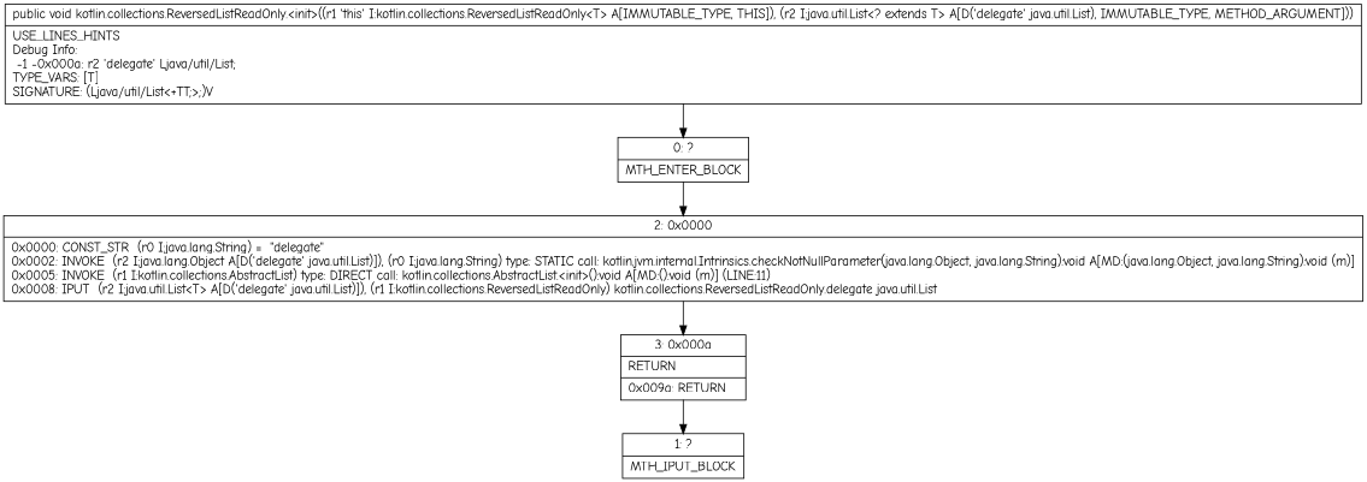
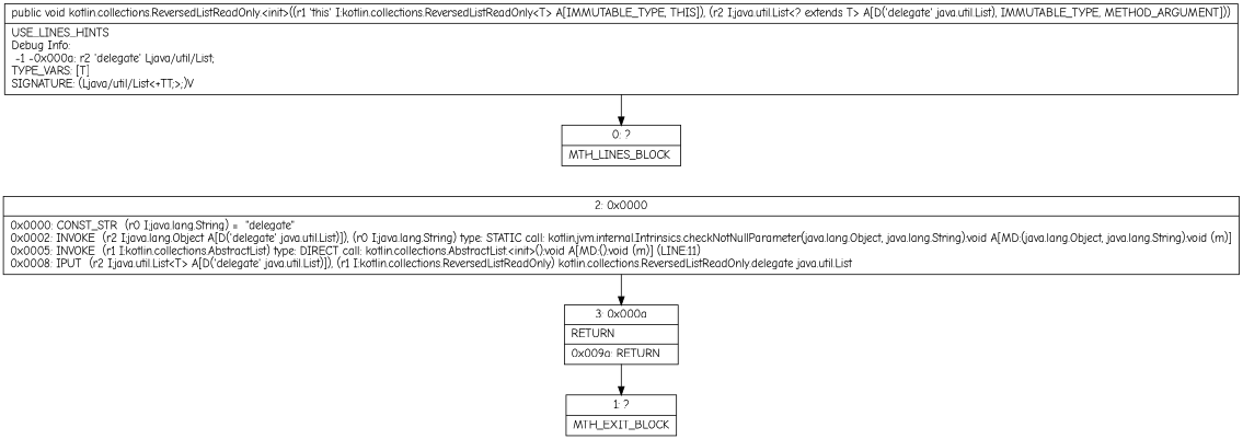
  digraph {
    fontname="Comic Neue"
    node [fontname="Comic Neue" shape=record]
    edge [fontname="Comic Neue"]
-   n1 [label="{0\:\ ?|MTH_ENTER_BLOCK\l}"]
+   n1 [label="{0\:\ ?|MTH_LINES_BLOCK\l}"]
    n2 [label="{2\:\ 0x0000|0x0000: CONST_STR  (r0 I:java.lang.String) =  \"delegate\" \l0x0002: INVOKE  (r2 I:java.lang.Object A[D('delegate' java.util.List)]), (r0 I:java.lang.String) type: STATIC call: kotlin.jvm.internal.Intrinsics.checkNotNullParameter(java.lang.Object, java.lang.String):void A[MD:(java.lang.Object, java.lang.String):void (m)]\l0x0005: INVOKE  (r1 I:kotlin.collections.AbstractList) type: DIRECT call: kotlin.collections.AbstractList.\<init\>():void A[MD:():void (m)] (LINE:11)\l0x0008: IPUT  (r2 I:java.util.List\<T\> A[D('delegate' java.util.List)]), (r1 I:kotlin.collections.ReversedListReadOnly) kotlin.collections.ReversedListReadOnly.delegate java.util.List \l}"]
    n3 [label="{3\:\ 0x000a|RETURN\l|0x009a: RETURN   \l}"]
-   n4 [label="{1\:\ ?|MTH_IPUT_BLOCK\l}"]
+   n4 [label="{1\:\ ?|MTH_EXIT_BLOCK\l}"]
    n5 [label="{public void kotlin.collections.ReversedListReadOnly.\<init\>((r1 'this' I:kotlin.collections.ReversedListReadOnly\<T\> A[IMMUTABLE_TYPE, THIS]), (r2 I:java.util.List\<? extends T\> A[D('delegate' java.util.List), IMMUTABLE_TYPE, METHOD_ARGUMENT]))  | USE_LINES_HINTS\lDebug Info:\l  \-1 \-0x000a: r2 'delegate' Ljava\/util\/List;\lTYPE_VARS: [T]\lSIGNATURE: (Ljava\/util\/List\<+TT;\>;)V\l}"]
-   n1 -> n2
    n2 -> n3
    n3 -> n4
    n5 -> n1
  }
